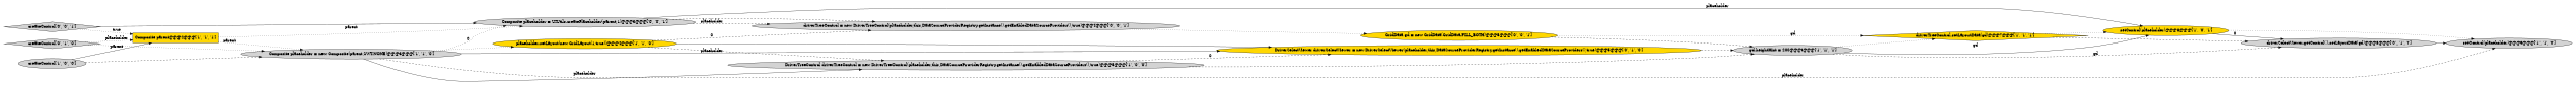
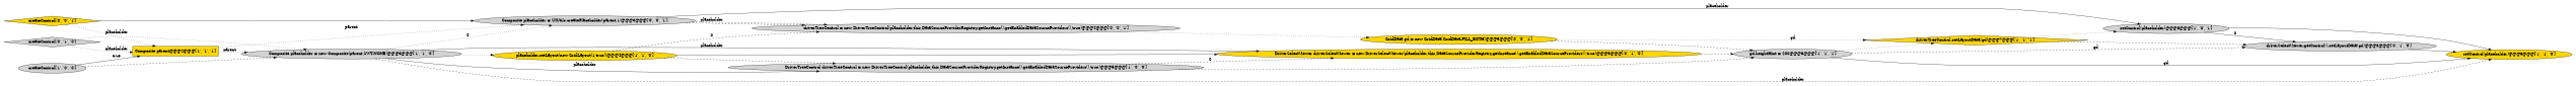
  digraph {
    rankdir=LR
    node [fillcolor=lightgrey shape=ellipse style=filled]
    edge [style=dashed]
    n1 [label="driverSelectViewer.getControl().setLayoutData(gd)@@@8@@@['0', '1', '0']"]
-   n2 [label="setControl(placeholder)@@@9@@@['1', '1', '0']"]
-   n3 [label="createControl['0', '0', '1']" shape=diamond]
+   n2 [fillcolor=gold label="setControl(placeholder)@@@9@@@['1', '1', '0']"]
+   n3 [fillcolor=gold label="createControl['0', '0', '1']" shape=diamond]
    n4 [fillcolor=gold label="Composite parent@@@2@@@['1', '1', '1']" shape=box]
    n5 [label="Composite placeholder = UIUtils.createPlaceholder(parent,1)@@@3@@@['0', '0', '1']"]
    n6 [label="Composite placeholder = new Composite(parent,SWT.NONE)@@@3@@@['1', '1', '0']"]
-   n7 [fillcolor=gold label="setControl(placeholder)@@@8@@@['1', '0', '1']"]
+   n7 [label="setControl(placeholder)@@@8@@@['1', '0', '1']"]
    n8 [label="driverTreeControl = new DriverTreeControl(placeholder,this,DataSourceProviderRegistry.getInstance().getEnabledDataSourceProviders(),true)@@@4@@@['0', '0', '1']"]
    n9 [fillcolor=gold label="driverTreeControl.setLayoutData(gd)@@@7@@@['1', '1', '1']" shape=diamond]
    n10 [fillcolor=gold label="DriverSelectViewer driverSelectViewer = new DriverSelectViewer(placeholder,this,DataSourceProviderRegistry.getInstance().getEnabledDataSourceProviders(),true)@@@5@@@['0', '1', '0']"]
    n11 [label="gd.heightHint = 200@@@6@@@['1', '1', '1']"]
    n12 [label="DriverTreeControl driverTreeControl = new DriverTreeControl(placeholder,this,DataSourceProviderRegistry.getInstance().getEnabledDataSourceProviders(),true)@@@5@@@['1', '0', '0']"]
    n13 [fillcolor=gold label="placeholder.setLayout(new GridLayout(1,true))@@@4@@@['1', '1', '0']"]
    n14 [fillcolor=gold label="GridData gd = new GridData(GridData.FILL_BOTH)@@@5@@@['0', '0', '1']"]
    n15 [label="createControl['0', '1', '0']" shape=diamond]
    n16 [label="createControl['1', '0', '0']"]
    n1 -> n2 [style=solid]
-   n3 -> n4 [label=true style=dotted]
+   n3 -> n4 [label=placeholder style=dotted]
    n3 -> n5 [style=solid]
    n4 -> n5 [label=parent style=dotted]
    n4 -> n6 [label=parent style=dotted]
    n5 -> n7 [label=placeholder style=solid]
    n5 -> n8 [label=placeholder]
    n5 -> n8
    n6 -> n2 [label=placeholder]
    n6 -> n5 [label=0 style=dotted]
    n6 -> n10 [label=placeholder style=solid]
    n6 -> n12 [label=placeholder style=solid]
    n6 -> n13 [style=dotted]
    n7 -> n1 [label=0 style=solid]
-   n7 -> n2 [style=dotted]
+   n7 -> n2 [style=solid]
    n8 -> n14 [style=dotted]
    n9 -> n1
    n9 -> n7 [style=dotted]
    n10 -> n11
    n11 -> n1 [label=gd]
-   n11 -> n7 [label=gd style=solid]
+   n11 -> n2 [label=gd style=solid]
    n11 -> n9 [style=dotted]
    n12 -> n10 [label=0]
    n12 -> n11
    n13 -> n8 [label=0]
    n13 -> n10 [style=solid]
    n13 -> n12
    n14 -> n9 [label=gd style=dotted]
    n14 -> n11
    n15 -> n4 [label=placeholder style=dotted]
    n15 -> n6 [style=dotted]
-   n16 -> n4 [label=parent style=solid]
+   n16 -> n4 [label=true style=solid]
    n16 -> n6
  }
